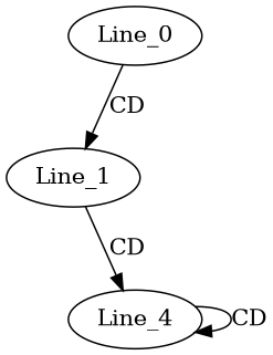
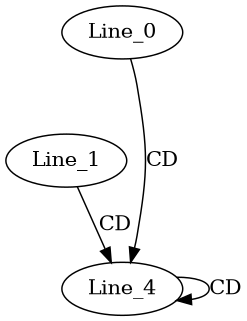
  digraph {
    fontname="DejaVu Serif"
    node [fontname="DejaVu Serif"]
    edge [fontname="DejaVu Serif"]
    Line_0
    Line_1
    Line_4
-   Line_0 -> Line_1 [label=CD]
+   Line_0 -> Line_4 [label=CD]
    Line_1 -> Line_4 [label=CD]
    Line_4 -> Line_4 [label=CD]
  }
